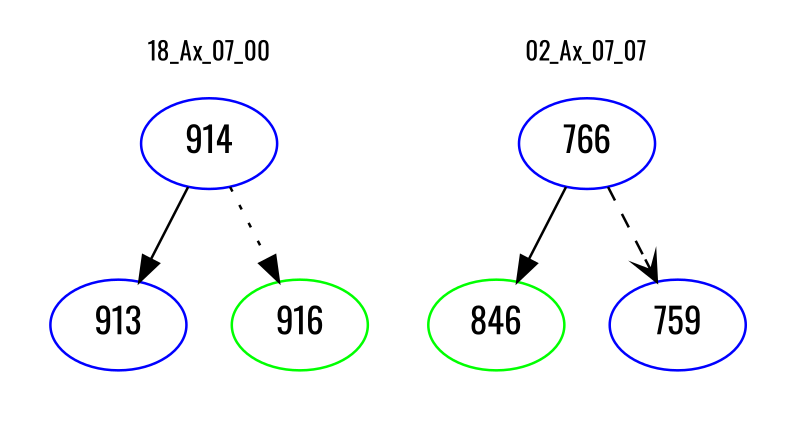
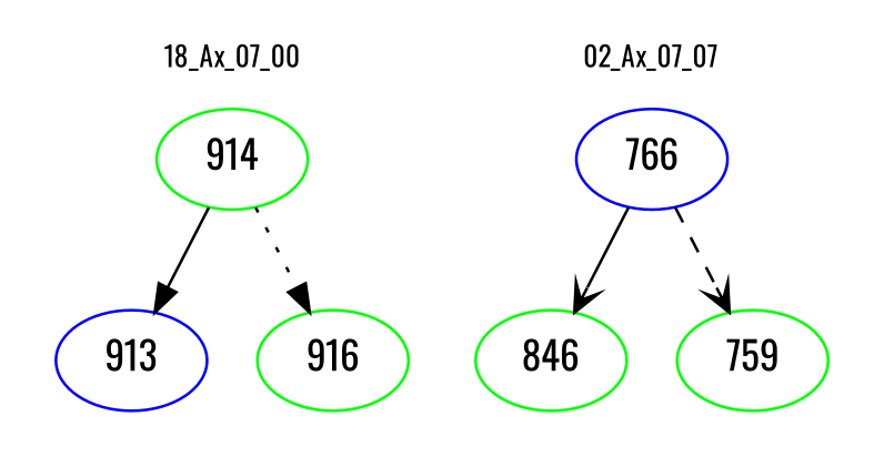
  digraph {
    fontname=Oswald
    node [color=blue fontname=Oswald]
    edge [arrowhead=normal color=black fontname=Oswald style=solid]
-   n1 [label=914]
+   n1 [color=green label=914]
    n2 [label=913]
    n3 [color=green label=916]
    n4 [label=766]
    n5 [color=green label=846]
-   n6 [label=759]
+   n6 [color=green label=759]
    subgraph cluster_1 {
      color=white
      fontsize=10
      label="18_Ax_07_00"
      n1
      n2
      n3
    }
    subgraph cluster_2 {
      color=white
      fontsize=10
      label="02_Ax_07_07"
      n4
      n5
      n6
    }
    n1 -> n2
    n1 -> n3 [style=dotted]
-   n4 -> n5
+   n4 -> n5 [arrowhead=vee]
    n4 -> n6 [arrowhead=vee style=dashed]
  }
